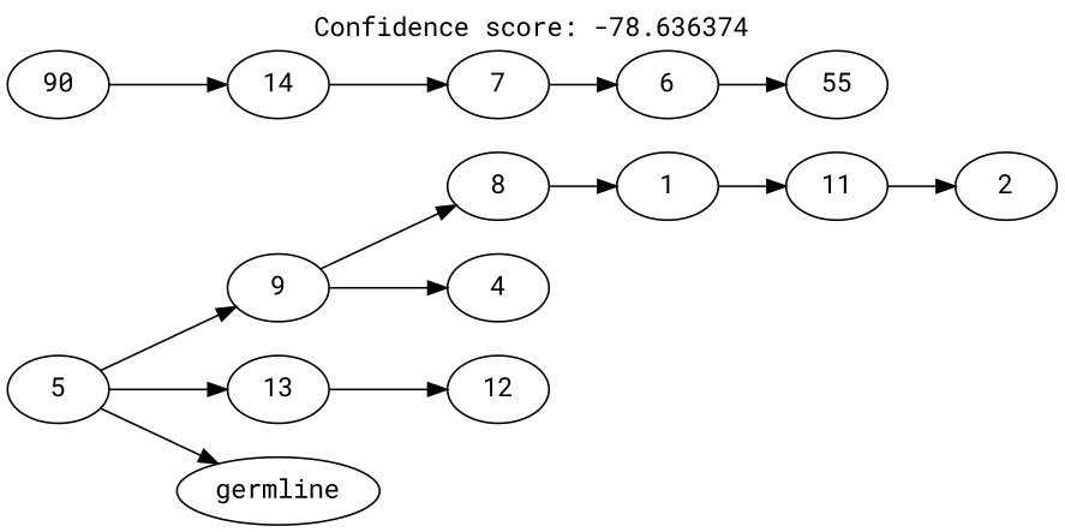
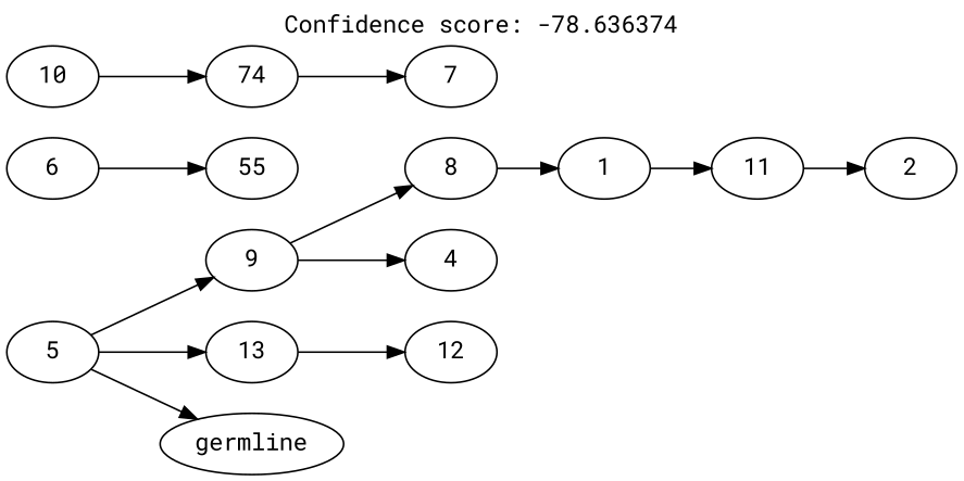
  digraph {
    fontname="Roboto Mono"
    label="Confidence score: -78.636374"
    labelloc=t
    rankdir=LR
    node [fontname="Roboto Mono"]
    edge [fontname="Roboto Mono"]
    n1 [label=11]
    n2 [label=2]
    n3 [label=1]
    n4 [label=8]
    n5 [label=9]
    n6 [label=4]
    n7 [label=6]
    n8 [label=55]
    n9 [label=7]
-   n10 [label=14]
-   n11 [label=90]
+   n10 [label=74]
+   n11 [label=10]
    n12 [label=12]
    n13 [label=13]
    n14 [label=5]
    n15 [label=germline]
    n1 -> n2
    n3 -> n1
    n4 -> n3
    n5 -> n4
    n5 -> n6
    n7 -> n8
-   n9 -> n7
    n10 -> n9
    n11 -> n10
    n13 -> n12
    n14 -> n5
    n14 -> n13
    n14 -> n15
  }
